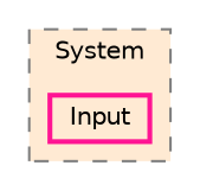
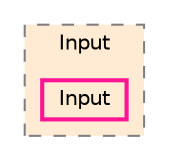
  digraph {
    compound=true
    n1 [color=deeppink fillcolor="#ffead3" fontname=Helvetica fontsize=10 height=0.2 label=Input shape=box style="filled,bold" width=0.4]
    subgraph cluster_1 {
      bgcolor="#ffead3"
      fontname=Helvetica
      fontsize=10
-     label=System
+     label=Input
      pencolor=grey50
      style="filled,dashed"
      n1
    }
  }
